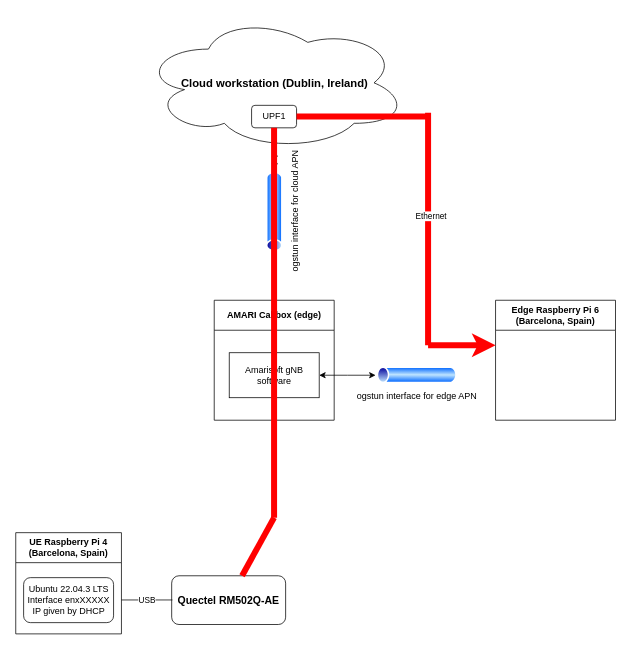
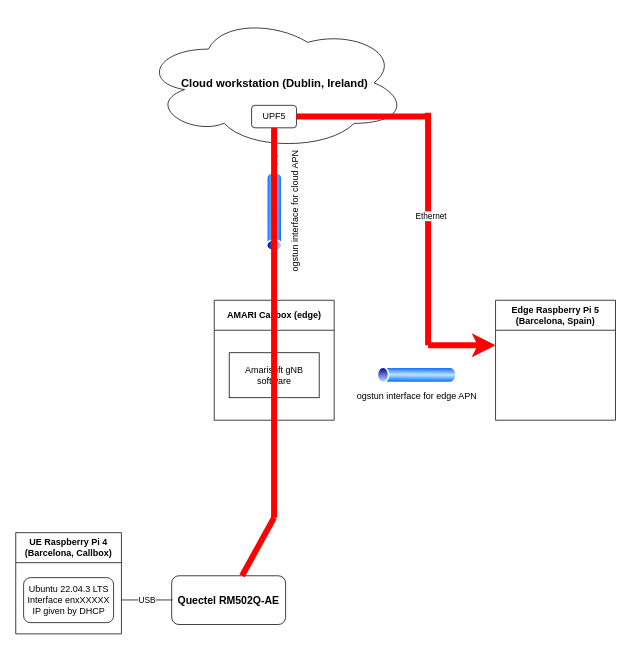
  <mxCell id="0" />
  <mxCell id="1" parent="0" />
  <mxCell id="2" value="&lt;b&gt;&lt;font style=&quot;font-size: 15px;&quot;&gt;Cloud workstation (Dublin, Ireland)&lt;/font&gt;&lt;/b&gt;" style="ellipse;shape=cloud;whiteSpace=wrap;html=1;" parent="1" vertex="1"><mxGeometry x="188.68" y="20" width="353.37" height="180" as="geometry" /></mxCell>
  <mxCell id="3" value="AMARI Callbox (edge)" style="swimlane;whiteSpace=wrap;html=1;startSize=40;" parent="1" vertex="1"><mxGeometry x="284.75" y="400" width="160" height="160" as="geometry" /></mxCell>
  <mxCell id="4" value="Amarisoft gNB software" style="whiteSpace=wrap;html=1;rounded=0;" parent="3" vertex="1"><mxGeometry x="20" y="70" width="120" height="60" as="geometry" /></mxCell>
  <mxCell id="5" value="" style="endArrow=none;html=1;rounded=0;entryX=0.5;entryY=1;entryDx=0;entryDy=0;" parent="1" target="3" edge="1"><mxGeometry width="50" height="50" relative="1" as="geometry"><mxPoint x="364.75" y="600" as="sourcePoint" /><mxPoint x="390.75" y="580" as="targetPoint" /></mxGeometry></mxCell>
- <mxCell id="6" value="UE Raspberry Pi 4&lt;div&gt;(Barcelona, Spain)&lt;/div&gt;" style="swimlane;whiteSpace=wrap;html=1;startSize=40;" parent="1" vertex="1"><mxGeometry y="710" width="141" height="135" as="geometry" x="20" /></mxCell>
+ <mxCell id="6" value="UE Raspberry Pi 4&lt;div&gt;(Barcelona, Callbox)&lt;/div&gt;" style="swimlane;whiteSpace=wrap;html=1;startSize=40;" parent="1" vertex="1"><mxGeometry y="710" width="141" height="135" as="geometry" x="20" /></mxCell>
  <mxCell id="7" value="Ubuntu 22.04.3 LTS&lt;div&gt;Interface enxXXXXX&lt;/div&gt;&lt;div&gt;IP given by DHCP&lt;/div&gt;" style="rounded=1;whiteSpace=wrap;html=1;" parent="6" vertex="1"><mxGeometry x="10.5" y="60" width="120" height="60" as="geometry" /></mxCell>
  <mxCell id="8" value="&lt;span style=&quot;font-weight: 700;&quot;&gt;&lt;font style=&quot;font-size: 14px;&quot;&gt;Quectel RM502Q-AE&lt;/font&gt;&lt;/span&gt;" style="rounded=1;whiteSpace=wrap;html=1;" parent="1" vertex="1"><mxGeometry x="228" y="767.5" width="152" height="65" as="geometry" /></mxCell>
  <mxCell id="9" style="edgeStyle=orthogonalEdgeStyle;rounded=0;orthogonalLoop=1;jettySize=auto;html=1;entryX=0;entryY=0.5;entryDx=0;entryDy=0;endArrow=none;endFill=0;" parent="1" edge="1"><mxGeometry relative="1" as="geometry"><mxPoint x="161" y="799.75" as="sourcePoint" /><mxPoint x="229" y="799.75" as="targetPoint" /></mxGeometry></mxCell>
  <mxCell id="10" value="USB" style="edgeLabel;html=1;align=center;verticalAlign=middle;resizable=0;points=[];" parent="9" vertex="1" connectable="0"><mxGeometry x="-0.062" relative="1" as="geometry"><mxPoint x="1" as="offset" /></mxGeometry></mxCell>
- <mxCell id="11" value="Edge Raspberry Pi 6&lt;div&gt;(Barcelona, Spain)&lt;/div&gt;" style="swimlane;whiteSpace=wrap;html=1;startSize=40;" parent="1" vertex="1"><mxGeometry x="660" y="400" width="160" height="160" as="geometry" /></mxCell>
- <mxCell id="12" value="UPF1" style="rounded=1;whiteSpace=wrap;html=1;" parent="1" vertex="1"><mxGeometry x="334.58" y="140" width="60" height="30" as="geometry" /></mxCell>
+ <mxCell id="11" value="Edge Raspberry Pi 5&lt;div&gt;(Barcelona, Spain)&lt;/div&gt;" style="swimlane;whiteSpace=wrap;html=1;startSize=40;" parent="1" vertex="1"><mxGeometry x="660" y="400" width="160" height="160" as="geometry" /></mxCell>
+ <mxCell id="12" value="UPF5" style="rounded=1;whiteSpace=wrap;html=1;" parent="1" vertex="1"><mxGeometry x="334.58" y="140" width="60" height="30" as="geometry" /></mxCell>
  <mxCell id="13" style="edgeStyle=orthogonalEdgeStyle;rounded=0;orthogonalLoop=1;jettySize=auto;html=1;startArrow=classic;startFill=1;" parent="1" source="14" target="2" edge="1"><mxGeometry relative="1" as="geometry" /></mxCell>
  <mxCell id="14" value="ogstun interface for cloud APN" style="image;aspect=fixed;perimeter=ellipsePerimeter;html=1;align=center;shadow=0;dashed=0;spacingTop=3;image=img/lib/active_directory/tunnel.svg;rotation=-90;" parent="1" vertex="1"><mxGeometry x="310" y="270" width="110.74" height="22.14" as="geometry" /></mxCell>
- <mxCell id="15" style="edgeStyle=orthogonalEdgeStyle;rounded=0;orthogonalLoop=1;jettySize=auto;html=1;startArrow=classic;startFill=1;" parent="1" source="16" target="4" edge="1"><mxGeometry relative="1" as="geometry" /></mxCell>
  <mxCell id="16" value="ogstun interface for edge APN" style="image;aspect=fixed;perimeter=ellipsePerimeter;html=1;align=center;shadow=0;dashed=0;spacingTop=3;image=img/lib/active_directory/tunnel.svg;rotation=0;" parent="1" vertex="1"><mxGeometry x="500" y="488.93" width="110.74" height="22.14" as="geometry" /></mxCell>
  <mxCell id="17" value="" style="endArrow=none;html=1;rounded=0;strokeWidth=8;strokeColor=#ff0000;exitX=0.5;exitY=1;exitDx=0;exitDy=0;" parent="1" source="19" target="12" edge="1"><mxGeometry width="50" height="50" relative="1" as="geometry"><mxPoint x="220" y="510" as="sourcePoint" /><mxPoint x="290" y="250" as="targetPoint" /></mxGeometry></mxCell>
  <mxCell id="18" value="" style="endArrow=none;html=1;rounded=0;strokeWidth=8;strokeColor=#ff0000;entryX=0.5;entryY=1;entryDx=0;entryDy=0;" parent="1" source="8" target="19" edge="1"><mxGeometry width="50" height="50" relative="1" as="geometry"><mxPoint x="320" y="1000" as="sourcePoint" /><mxPoint x="444.75" y="670" as="targetPoint" /></mxGeometry></mxCell>
  <mxCell id="19" value="" style="shape=image;verticalLabelPosition=bottom;labelBackgroundColor=default;verticalAlign=top;aspect=fixed;imageAspect=0;image=https://ingun.com/media/CMS%20Media/campaigns/5G/campaign-5G-icon-antenne_M-min.png;clipPath=inset(23.78% 31% 24.67% 31.33%);" parent="1" vertex="1"><mxGeometry x="320.75" y="600" width="87.67" height="90" as="geometry" /></mxCell>
  <mxCell id="20" value="" style="shape=image;verticalLabelPosition=bottom;labelBackgroundColor=default;verticalAlign=top;aspect=fixed;imageAspect=0;image=https://icons.veryicon.com/png/o/miscellaneous/medium-thin-linear-icon/signal-28.png;rotation=15;" parent="1" vertex="1"><mxGeometry x="299" y="700" width="60" height="60" as="geometry" /></mxCell>
  <mxCell id="21" value="" style="endArrow=none;html=1;rounded=0;strokeWidth=8;strokeColor=#ff0000;" parent="1" edge="1"><mxGeometry width="50" height="50" relative="1" as="geometry"><mxPoint x="570" y="460" as="sourcePoint" /><mxPoint x="570" y="150" as="targetPoint" /></mxGeometry></mxCell>
  <mxCell id="22" value="Ethernet" style="edgeLabel;html=1;align=center;verticalAlign=middle;resizable=0;points=[];" parent="21" vertex="1" connectable="0"><mxGeometry x="0.117" y="-3" relative="1" as="geometry"><mxPoint as="offset" /></mxGeometry></mxCell>
  <mxCell id="23" value="" style="endArrow=none;html=1;rounded=0;strokeWidth=8;strokeColor=#ff0000;entryX=1.01;entryY=0.806;entryDx=0;entryDy=0;entryPerimeter=0;" parent="1" edge="1"><mxGeometry width="50" height="50" relative="1" as="geometry"><mxPoint x="570" y="154.91" as="sourcePoint" /><mxPoint x="394.58" y="154.8" as="targetPoint" /></mxGeometry></mxCell>
  <mxCell id="24" value="" style="endArrow=none;html=1;rounded=0;strokeWidth=8;strokeColor=#ff0000;startArrow=classic;startFill=1;" parent="1" edge="1"><mxGeometry width="50" height="50" relative="1" as="geometry"><mxPoint x="660" y="460" as="sourcePoint" /><mxPoint x="570" y="460" as="targetPoint" /></mxGeometry></mxCell>
